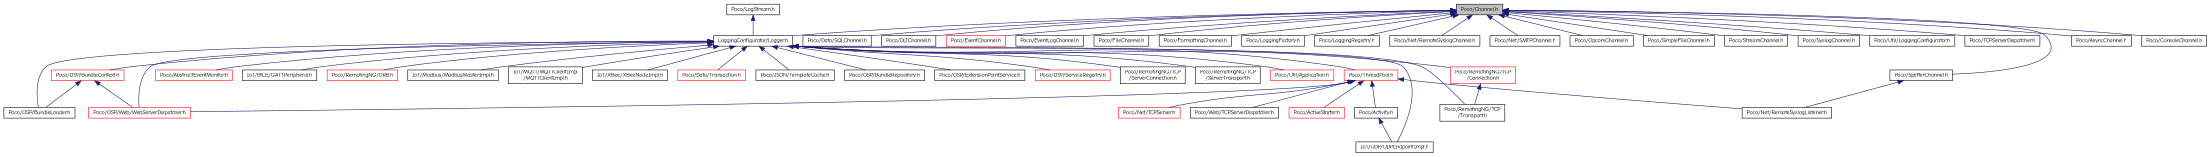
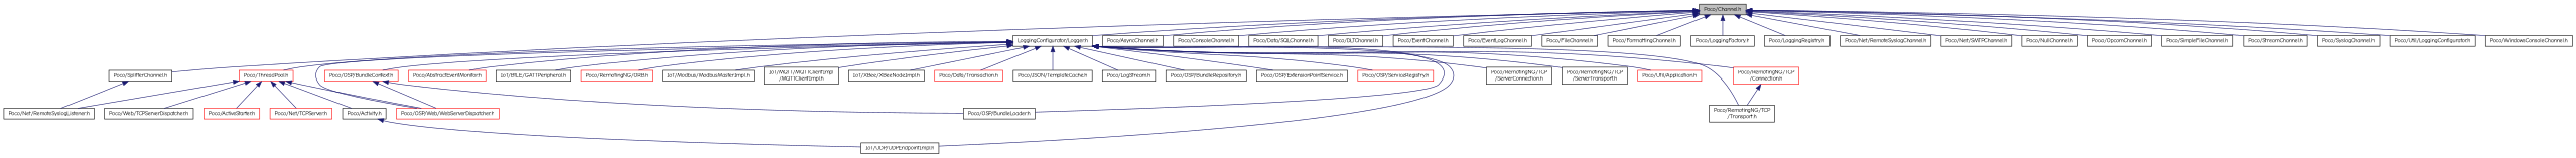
  digraph {
    fontname="Comic Neue"
    node [color=black fillcolor=white fontname="Comic Neue" fontsize=10 shape=record style=filled]
    edge [color=midnightblue dir=back fontname="Comic Neue" fontsize=10 labelfontname=Helvetica labelfontsize=10 style=solid]
    n1 [fillcolor=grey75 fontcolor=black height=0.2 label="Poco/Channel.h" width=0.4]
    n2 [height=0.2 label="LoggingConfigurator/Logger.h" width=0.4]
    n3 [height=0.2 label="Poco/AsyncChannel.h" width=0.4]
    n4 [height=0.2 label="Poco/ConsoleChannel.h" width=0.4]
    n5 [height=0.2 label="Poco/Data/SQLChannel.h" width=0.4]
    n6 [height=0.2 label="Poco/DLTChannel.h" width=0.4]
-   n7 [color=red height=0.2 label="Poco/EventChannel.h" width=0.4]
+   n7 [height=0.2 label="Poco/EventChannel.h" width=0.4]
    n8 [height=0.2 label="Poco/EventLogChannel.h" width=0.4]
    n9 [height=0.2 label="Poco/FileChannel.h" width=0.4]
    n10 [height=0.2 label="Poco/FormattingChannel.h" width=0.4]
    n11 [height=0.2 label="Poco/LoggingFactory.h" width=0.4]
    n12 [height=0.2 label="Poco/LoggingRegistry.h" width=0.4]
    n13 [height=0.2 label="Poco/Net/RemoteSyslogChannel.h" width=0.4]
    n14 [height=0.2 label="Poco/SplitterChannel.h" width=0.4]
    n15 [height=0.2 label="Poco/Net/SMTPChannel.h" width=0.4]
+   n16 [height=0.2 label="Poco/NullChannel.h" width=0.4]
    n17 [height=0.2 label="Poco/OpcomChannel.h" width=0.4]
    n18 [height=0.2 label="Poco/SimpleFileChannel.h" width=0.4]
    n19 [height=0.2 label="Poco/StreamChannel.h" width=0.4]
    n20 [height=0.2 label="Poco/SyslogChannel.h" width=0.4]
    n21 [height=0.2 label="Poco/Util/LoggingConfigurator.h" width=0.4]
-   n22 [height=0.2 label="Poco/TCPServerDispatcher.h" width=0.4]
+   n22 [height=0.2 label="Poco/WindowsConsoleChannel.h" width=0.4]
    n23 [color=red height=0.2 label="Poco/ThreadPool.h" width=0.4]
    n24 [height=0.2 label="IoT/UDP/UDPEndpointImpl.h" width=0.4]
    n25 [color=red height=0.2 label="Poco/OSP/Web/WebServerDispatcher.h" width=0.4]
    n26 [color=red height=0.2 label="Poco/AbstractEventMonitor.h" width=0.4]
    n27 [height=0.2 label="IoT/BtLE/GATTPeripheral.h" width=0.4]
    n28 [color=red height=0.2 label="Poco/RemotingNG/ORB.h" width=0.4]
    n29 [height=0.2 label="IoT/Modbus/ModbusMasterImpl.h" width=0.4]
    n30 [height=0.2 label="IoT/MQTT/MQTTClientImpl\l/MQTTClientImpl.h" width=0.4]
    n31 [color=red height=0.2 label="Poco/OSP/BundleContext.h" width=0.4]
    n32 [height=0.2 label="Poco/OSP/BundleLoader.h" width=0.4]
    n33 [height=0.2 label="IoT/XBee/XBeeNodeImpl.h" width=0.4]
    n34 [color=red height=0.2 label="Poco/Data/Transaction.h" width=0.4]
    n35 [height=0.2 label="Poco/JSON/TemplateCache.h" width=0.4]
    n36 [height=0.2 label="Poco/LogStream.h" width=0.4]
    n37 [height=0.2 label="Poco/OSP/BundleRepository.h" width=0.4]
    n38 [height=0.2 label="Poco/OSP/ExtensionPointService.h" width=0.4]
    n39 [color=red height=0.2 label="Poco/OSP/ServiceRegistry.h" width=0.4]
    n40 [color=red height=0.2 label="Poco/RemotingNG/TCP\l/Connection.h" width=0.4]
    n41 [height=0.2 label="Poco/RemotingNG/TCP\l/Transport.h" width=0.4]
    n42 [height=0.2 label="Poco/RemotingNG/TCP\l/ServerConnection.h" width=0.4]
    n43 [height=0.2 label="Poco/RemotingNG/TCP\l/ServerTransport.h" width=0.4]
    n44 [color=red height=0.2 label="Poco/Util/Application.h" width=0.4]
    n45 [height=0.2 label="Poco/Net/RemoteSyslogListener.h" width=0.4]
    n46 [color=red height=0.2 label="Poco/ActiveStarter.h" width=0.4]
    n47 [height=0.2 label="Poco/Activity.h" width=0.4]
    n48 [color=red height=0.2 label="Poco/Net/TCPServer.h" width=0.4]
    n49 [height=0.2 label="Poco/Web/TCPServerDispatcher.h" width=0.4]
    n1 -> n2
    n1 -> n3
    n1 -> n4
    n1 -> n5
    n1 -> n6
    n1 -> n7
    n1 -> n8
    n1 -> n9
    n1 -> n10
    n1 -> n11
    n1 -> n12
    n1 -> n13
    n1 -> n14
    n1 -> n15
+   n1 -> n16
    n1 -> n17
    n1 -> n18
    n1 -> n19
    n1 -> n20
    n1 -> n21
    n1 -> n22
    n2 -> n23
    n2 -> n24
    n2 -> n25
    n2 -> n26
    n2 -> n27
    n2 -> n28
    n2 -> n29
    n2 -> n30
    n2 -> n31
    n2 -> n32
    n2 -> n33
    n2 -> n34
    n2 -> n35
-   n36 -> n2
+   n2 -> n36
    n2 -> n37
    n2 -> n38
    n2 -> n39
    n2 -> n40
    n2 -> n41
    n2 -> n42
    n2 -> n43
    n2 -> n44
    n14 -> n45
    n23 -> n25
    n23 -> n45
    n23 -> n46
    n23 -> n47
    n23 -> n48
    n23 -> n49
    n31 -> n25
    n31 -> n32
    n40 -> n41
    n47 -> n24
  }
